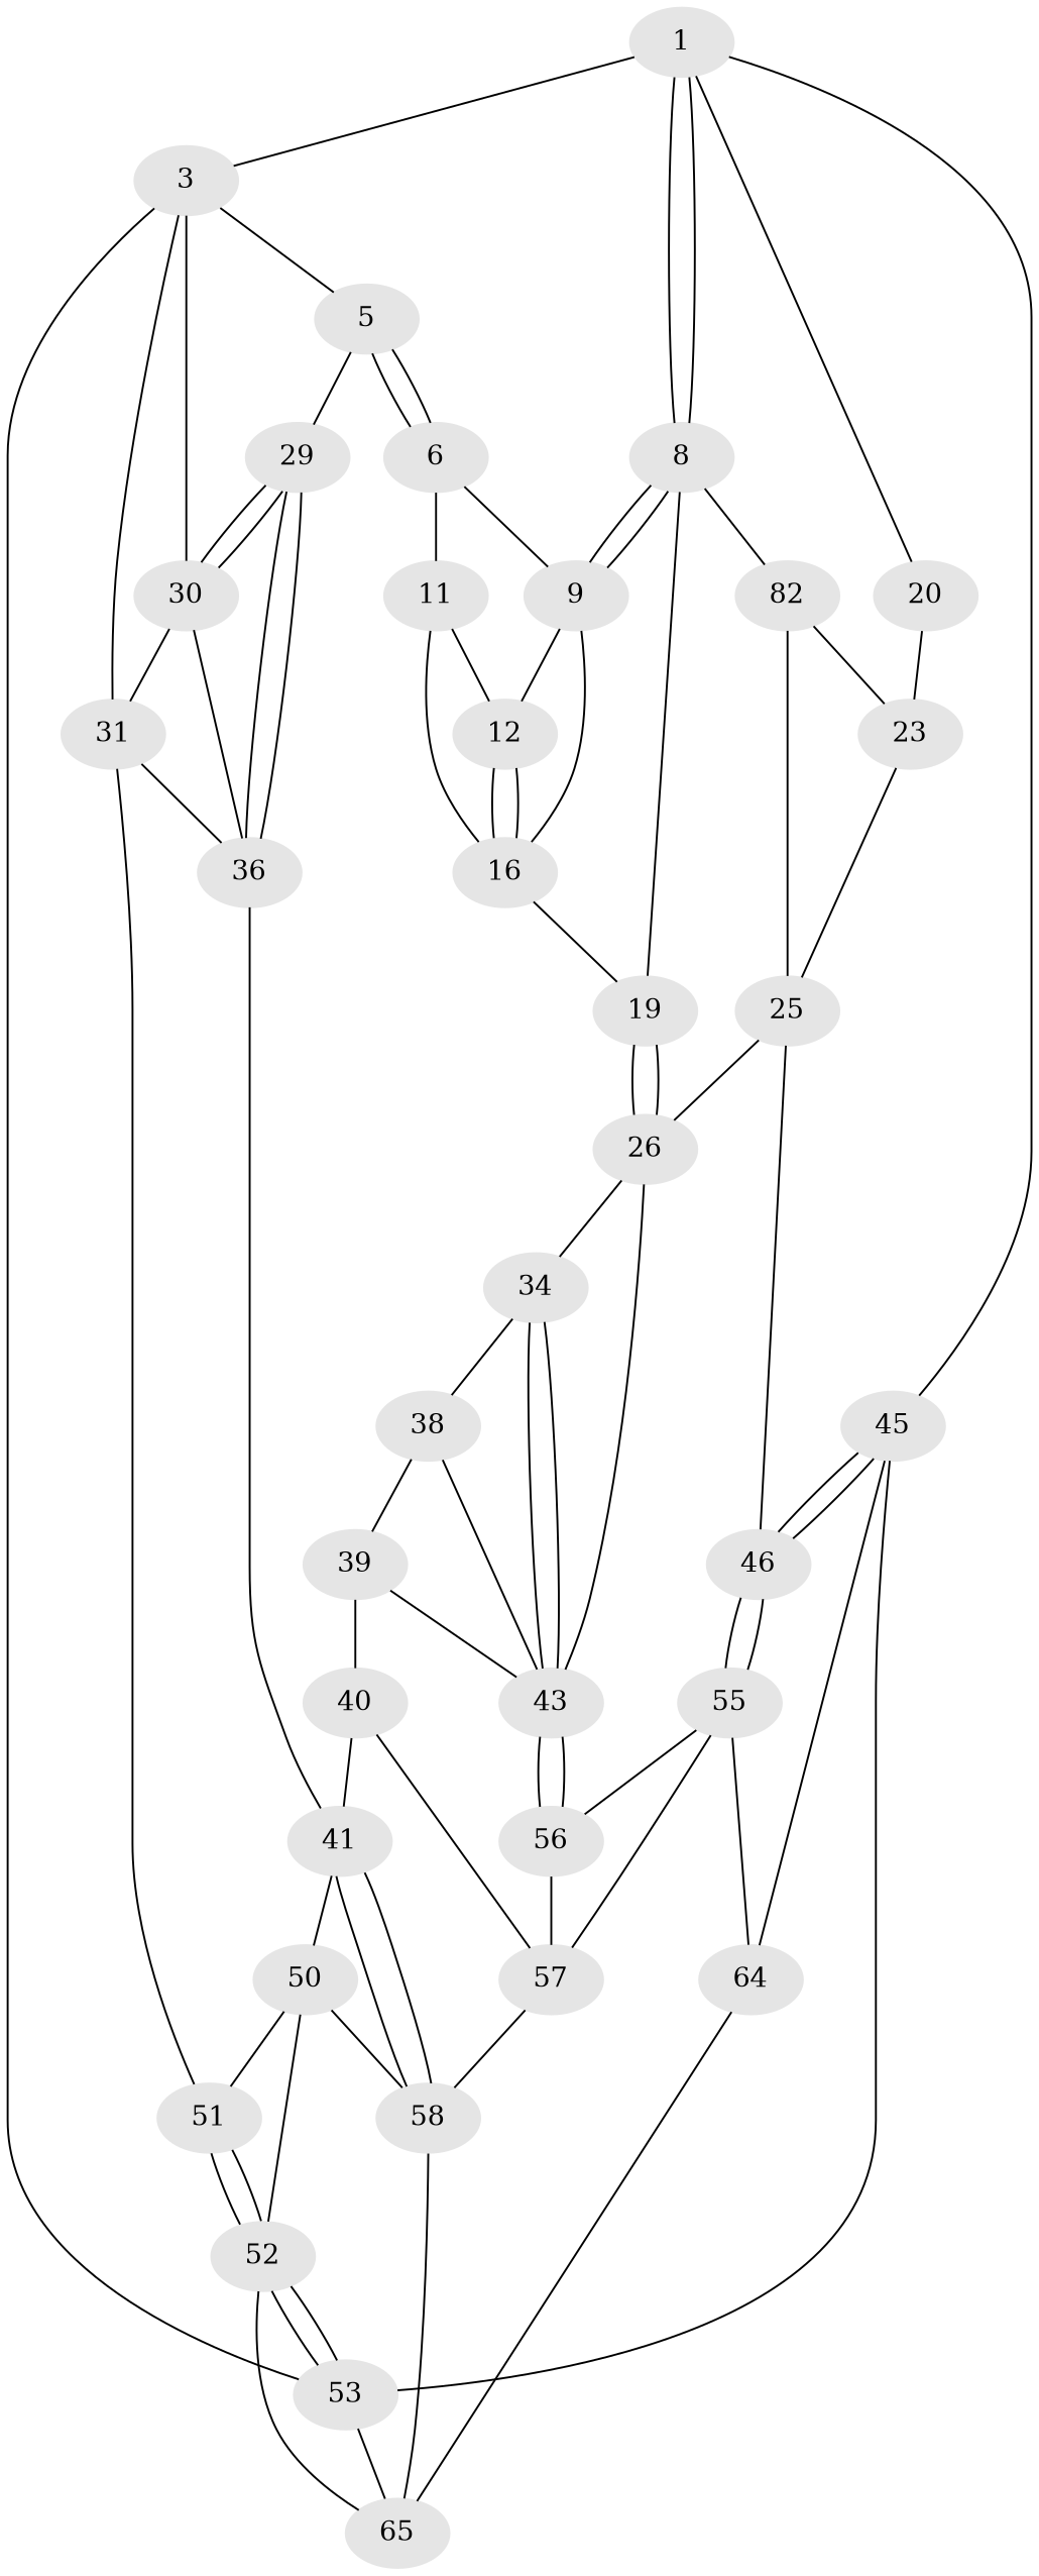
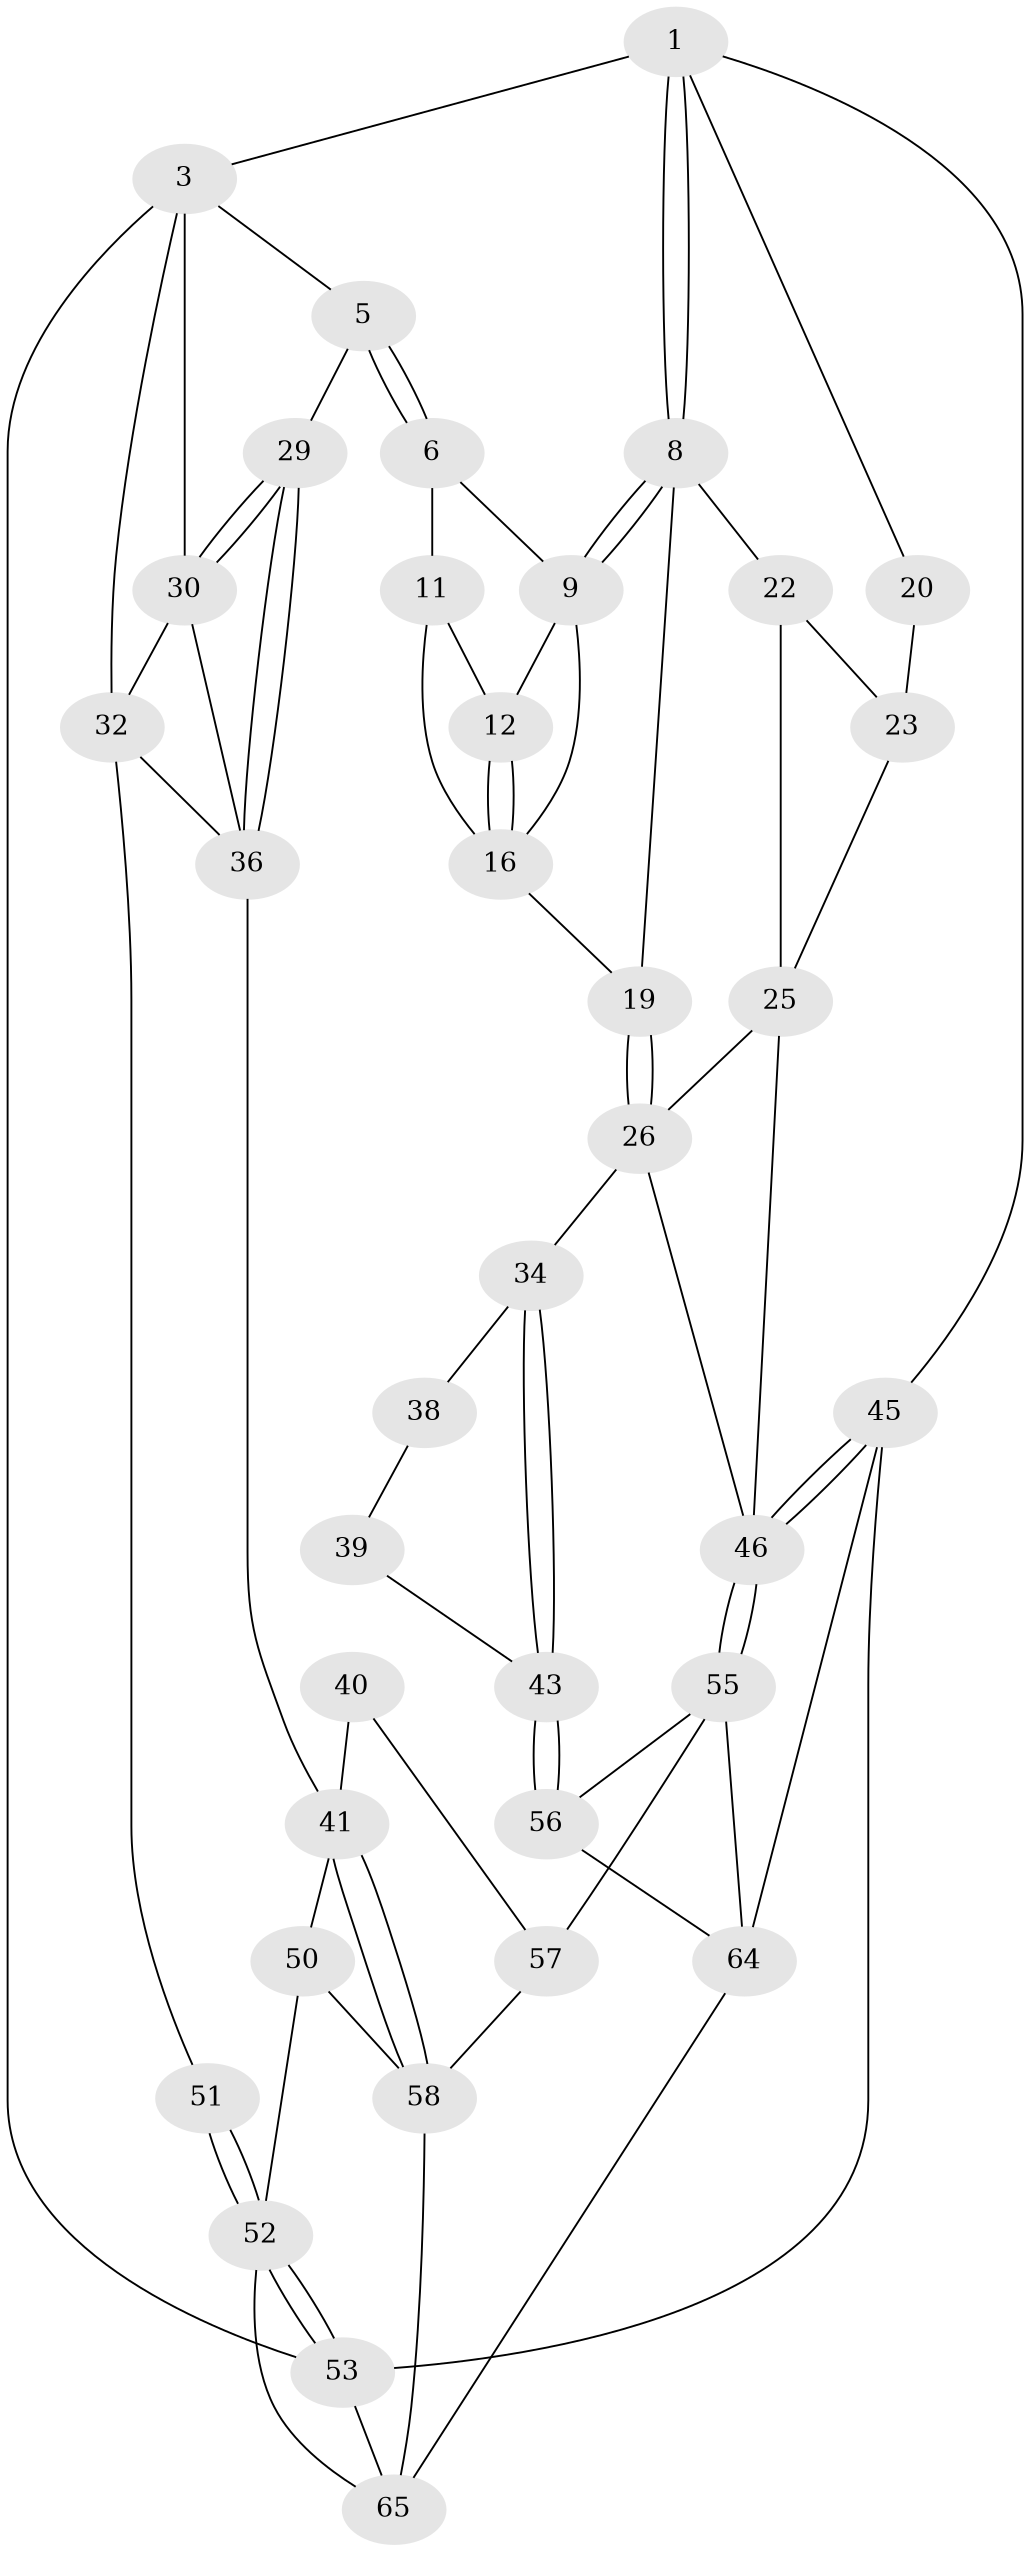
  graph {
    node [color=gray90 style=filled]
    1 [super="+2"]
    3 [super="+4"]
    8 [super="+18"]
    20 [super="+21"]
    45 [super="+67"]
    5 [super="+15"]
    30 [super="+31"]
-   32 [super="+49" label=31]
+   32 [super="+49"]
    53 [super="+68"]
    9 [super="+10"]
    19
-   22 [super="+24" label=82]
+   22 [super="+24"]
    23 [super="+27"]
    46 [super="+47"]
    64
    6 [super="+7"]
    29
    36 [super="+37"]
    51
    65 [super="+66"]
    11 [super="+13"]
    12
    16 [super="+17"]
    26 [super="+33"]
    25 [super="+28"]
    34 [super="+35"]
    38
    43 [super="+44"]
    55 [super="+63"]
    41 [super="+42"]
    52 [super="+62"]
    39 [super="+48"]
    56
    50 [super="+60"]
    58 [super="+59"]
    40 [super="+54"]
    57 [super="+61"]
    1 -- 3
    1 -- 8
    1 -- 8
    1 -- 20
    1 -- 45
    3 -- 5
    3 -- 30
    3 -- 32
    3 -- 53
    8 -- 9
    8 -- 9
    8 -- 19
    8 -- 22
    20 -- 23 [weight=2]
    45 -- 53 [weight=2]
    45 -- 46
    45 -- 46
    45 -- 64
    5 -- 6
    5 -- 6
    5 -- 29
    30 -- 32
    30 -- 36
    32 -- 36
    32 -- 51
    53 -- 65
    9 -- 12
    9 -- 16
    19 -- 26
    19 -- 26
    22 -- 23
    22 -- 25
    23 -- 25
    46 -- 55
    46 -- 55
    64 -- 65
    6 -- 9
    6 -- 11
    29 -- 30
    29 -- 30
    29 -- 36
    29 -- 36
    36 -- 41
    51 -- 52
    51 -- 52
    11 -- 12
    11 -- 16
    12 -- 16
    12 -- 16
    16 -- 19
-   26 -- 43
+   26 -- 46
    26 -- 34
    25 -- 46
    25 -- 26
    34 -- 38
    34 -- 43
    34 -- 43
-   38 -- 43
    38 -- 39
    43 -- 56
    43 -- 56
    55 -- 64
    55 -- 56
    55 -- 57
    41 -- 50
    41 -- 58
    41 -- 58
    52 -- 53
    52 -- 53
    52 -- 65
    39 -- 43
-   39 -- 40 [weight=2]
-   56 -- 57
-   50 -- 51
+   56 -- 64
    50 -- 52
    50 -- 58
    58 -- 65
    40 -- 41
    40 -- 57
    57 -- 58
  }
